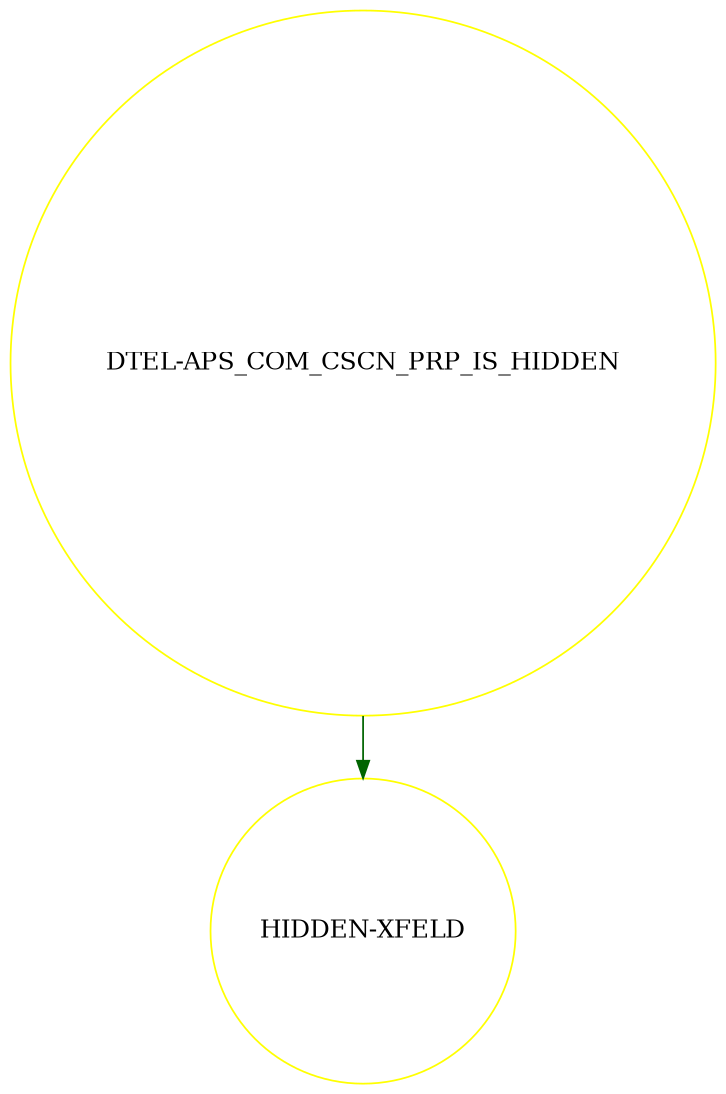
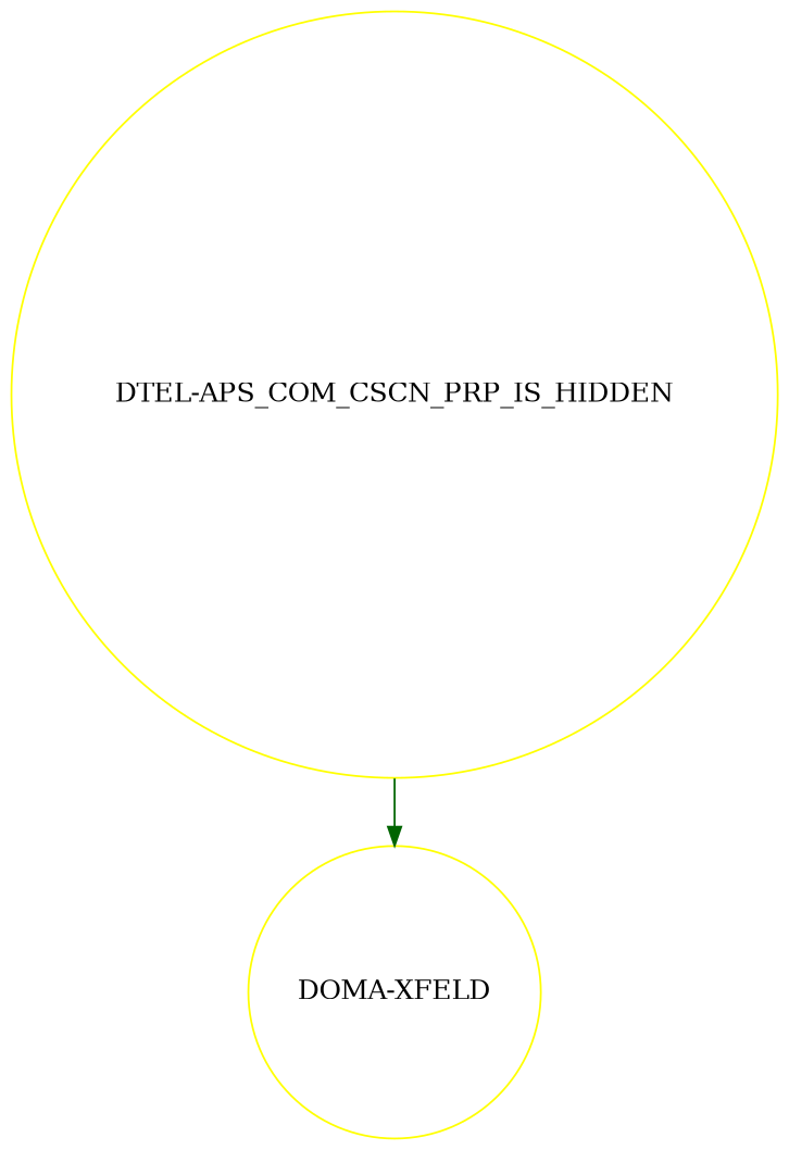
  digraph {
    node [color=yellow shape=circle]
    "DTEL-APS_COM_CSCN_PRP_IS_HIDDEN"
-   "DOMA-XFELD" [label="HIDDEN-XFELD"]
+   "DOMA-XFELD"
    "DTEL-APS_COM_CSCN_PRP_IS_HIDDEN" -> "DOMA-XFELD" [color=darkgreen]
  }
